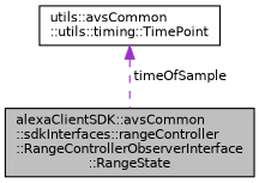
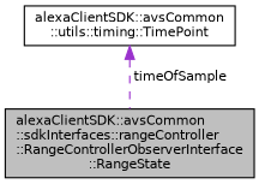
  digraph {
    node [color=black fontname=Helvetica fontsize=10 shape=record style=filled]
    n1 [fillcolor=grey75 fontcolor=black height=0.2 label="alexaClientSDK::avsCommon\l::sdkInterfaces::rangeController\l::RangeControllerObserverInterface\l::RangeState" width=0.4]
-   n2 [fillcolor=white height=0.2 label="utils::avsCommon\l::utils::timing::TimePoint" width=0.4]
+   n2 [fillcolor=white height=0.2 label="alexaClientSDK::avsCommon\l::utils::timing::TimePoint" width=0.4]
    n2 -> n1 [color=darkorchid3 dir=back fontname=Helvetica fontsize=10 label=" timeOfSample" labelfontname=Helvetica labelfontsize=10 style=dashed]
  }
